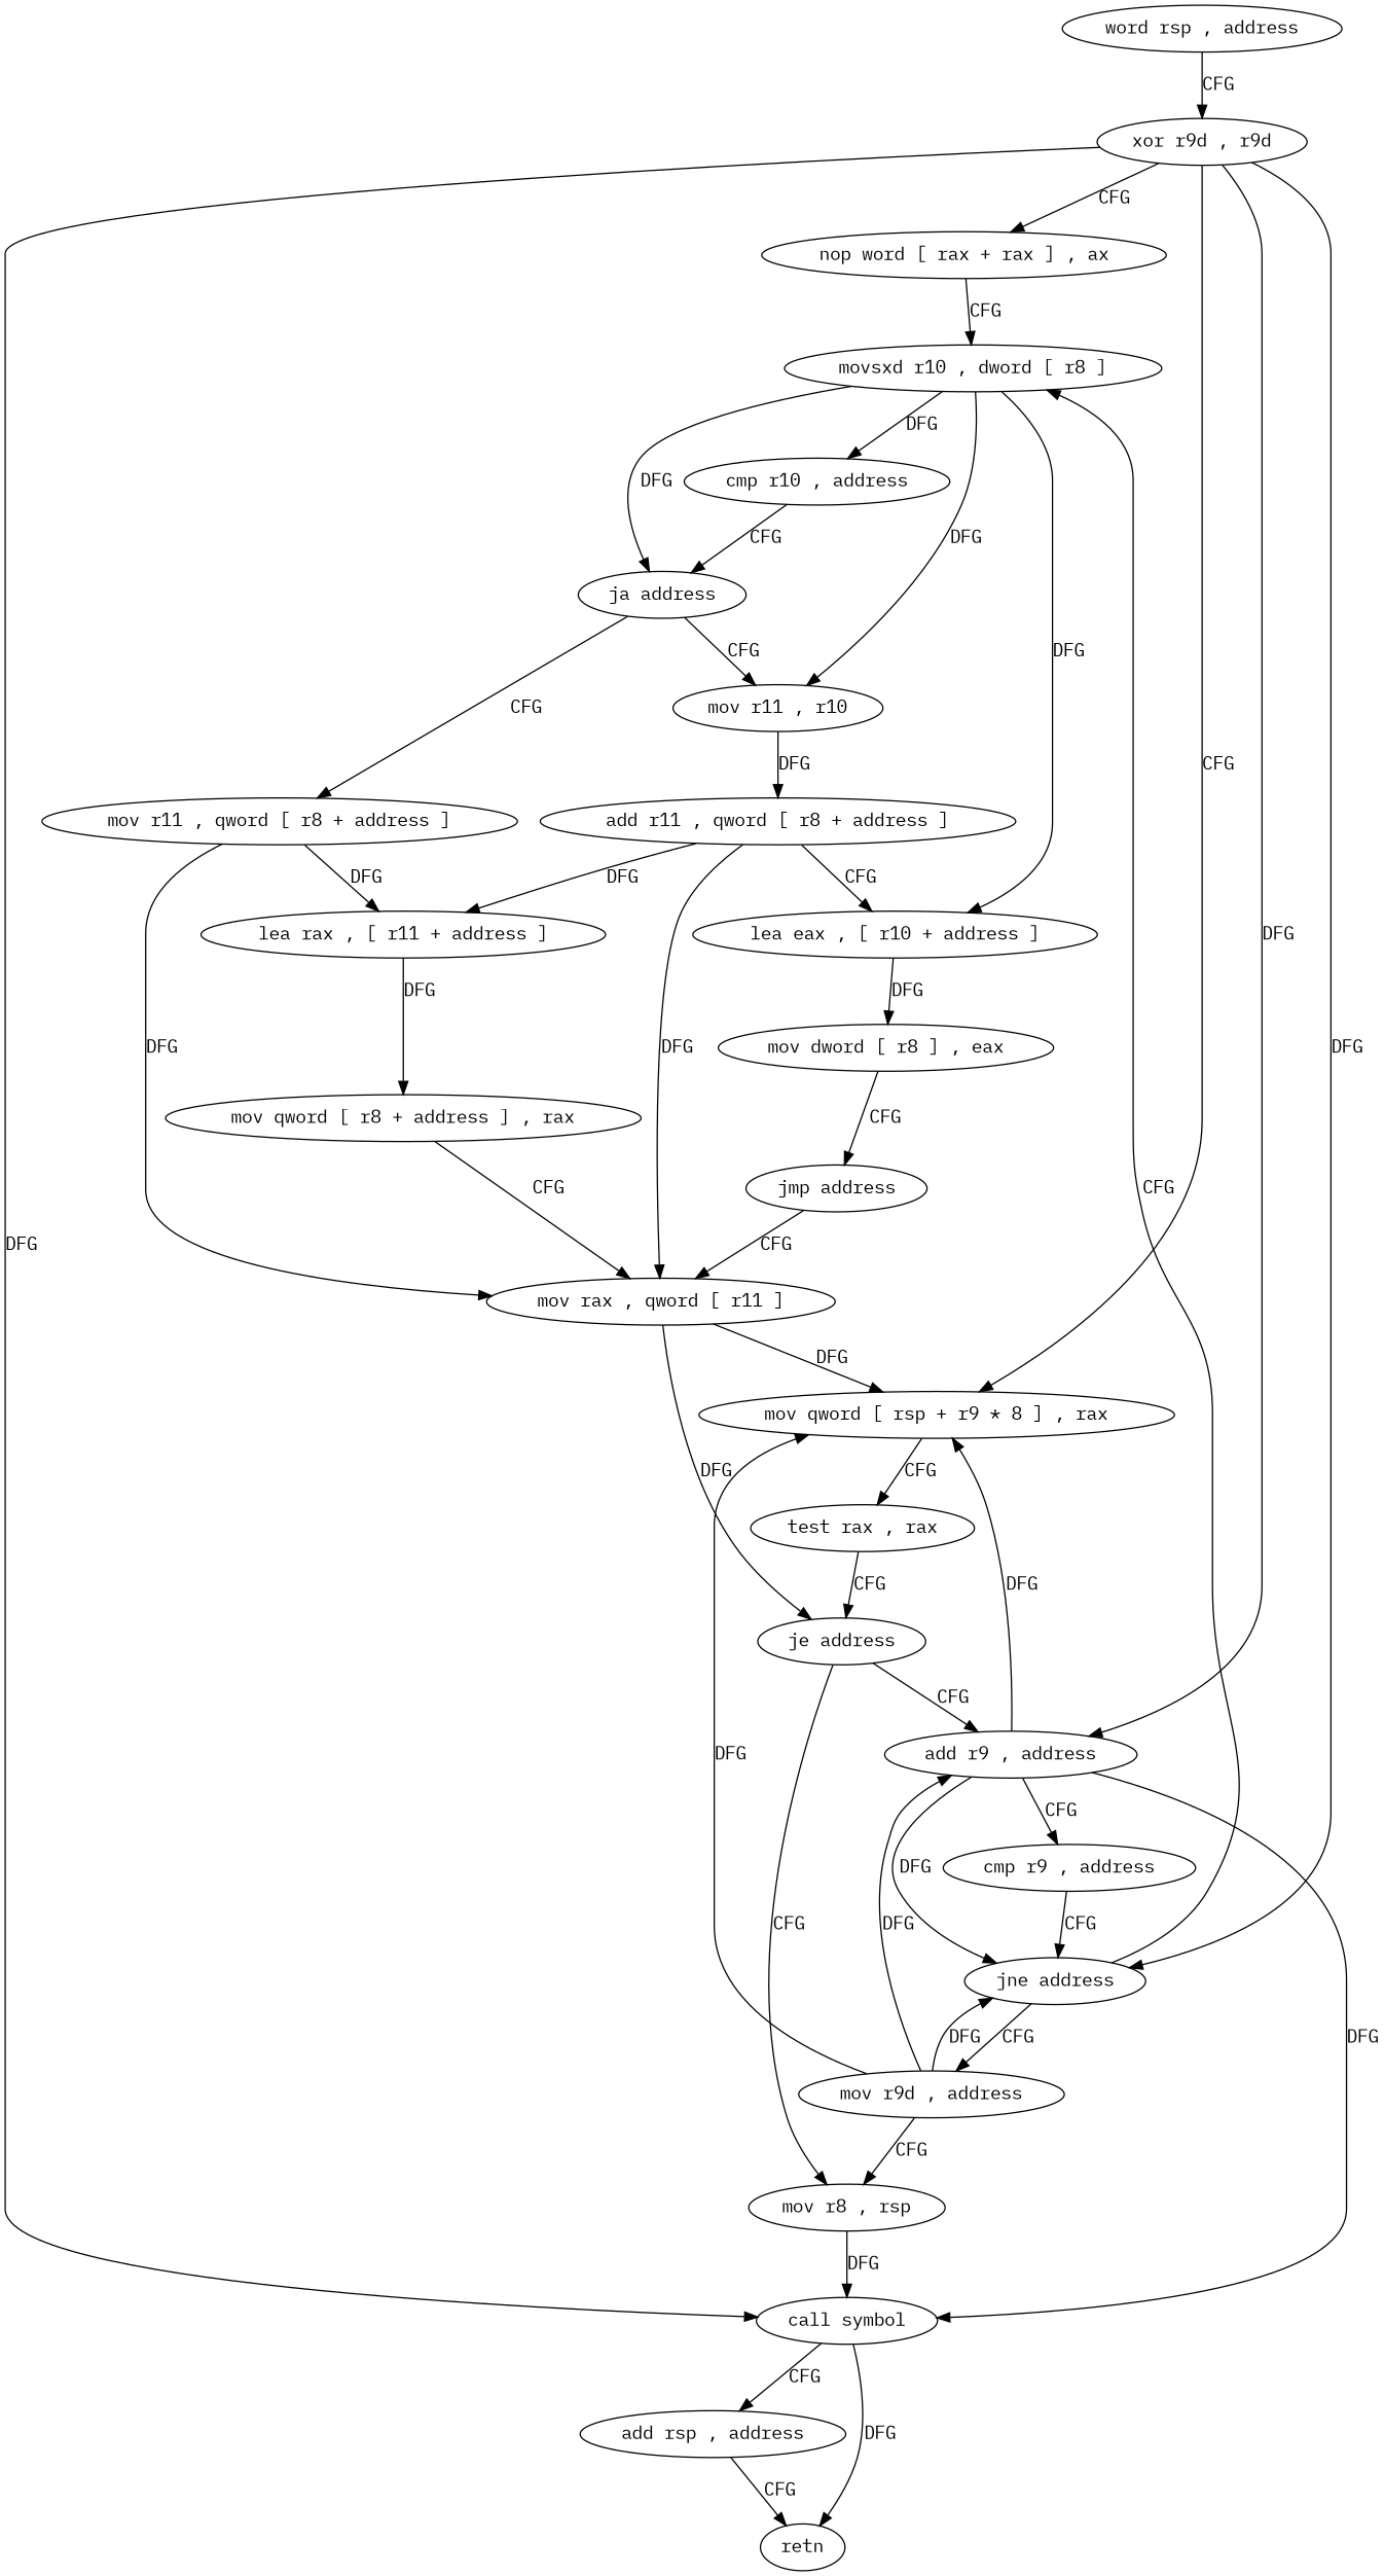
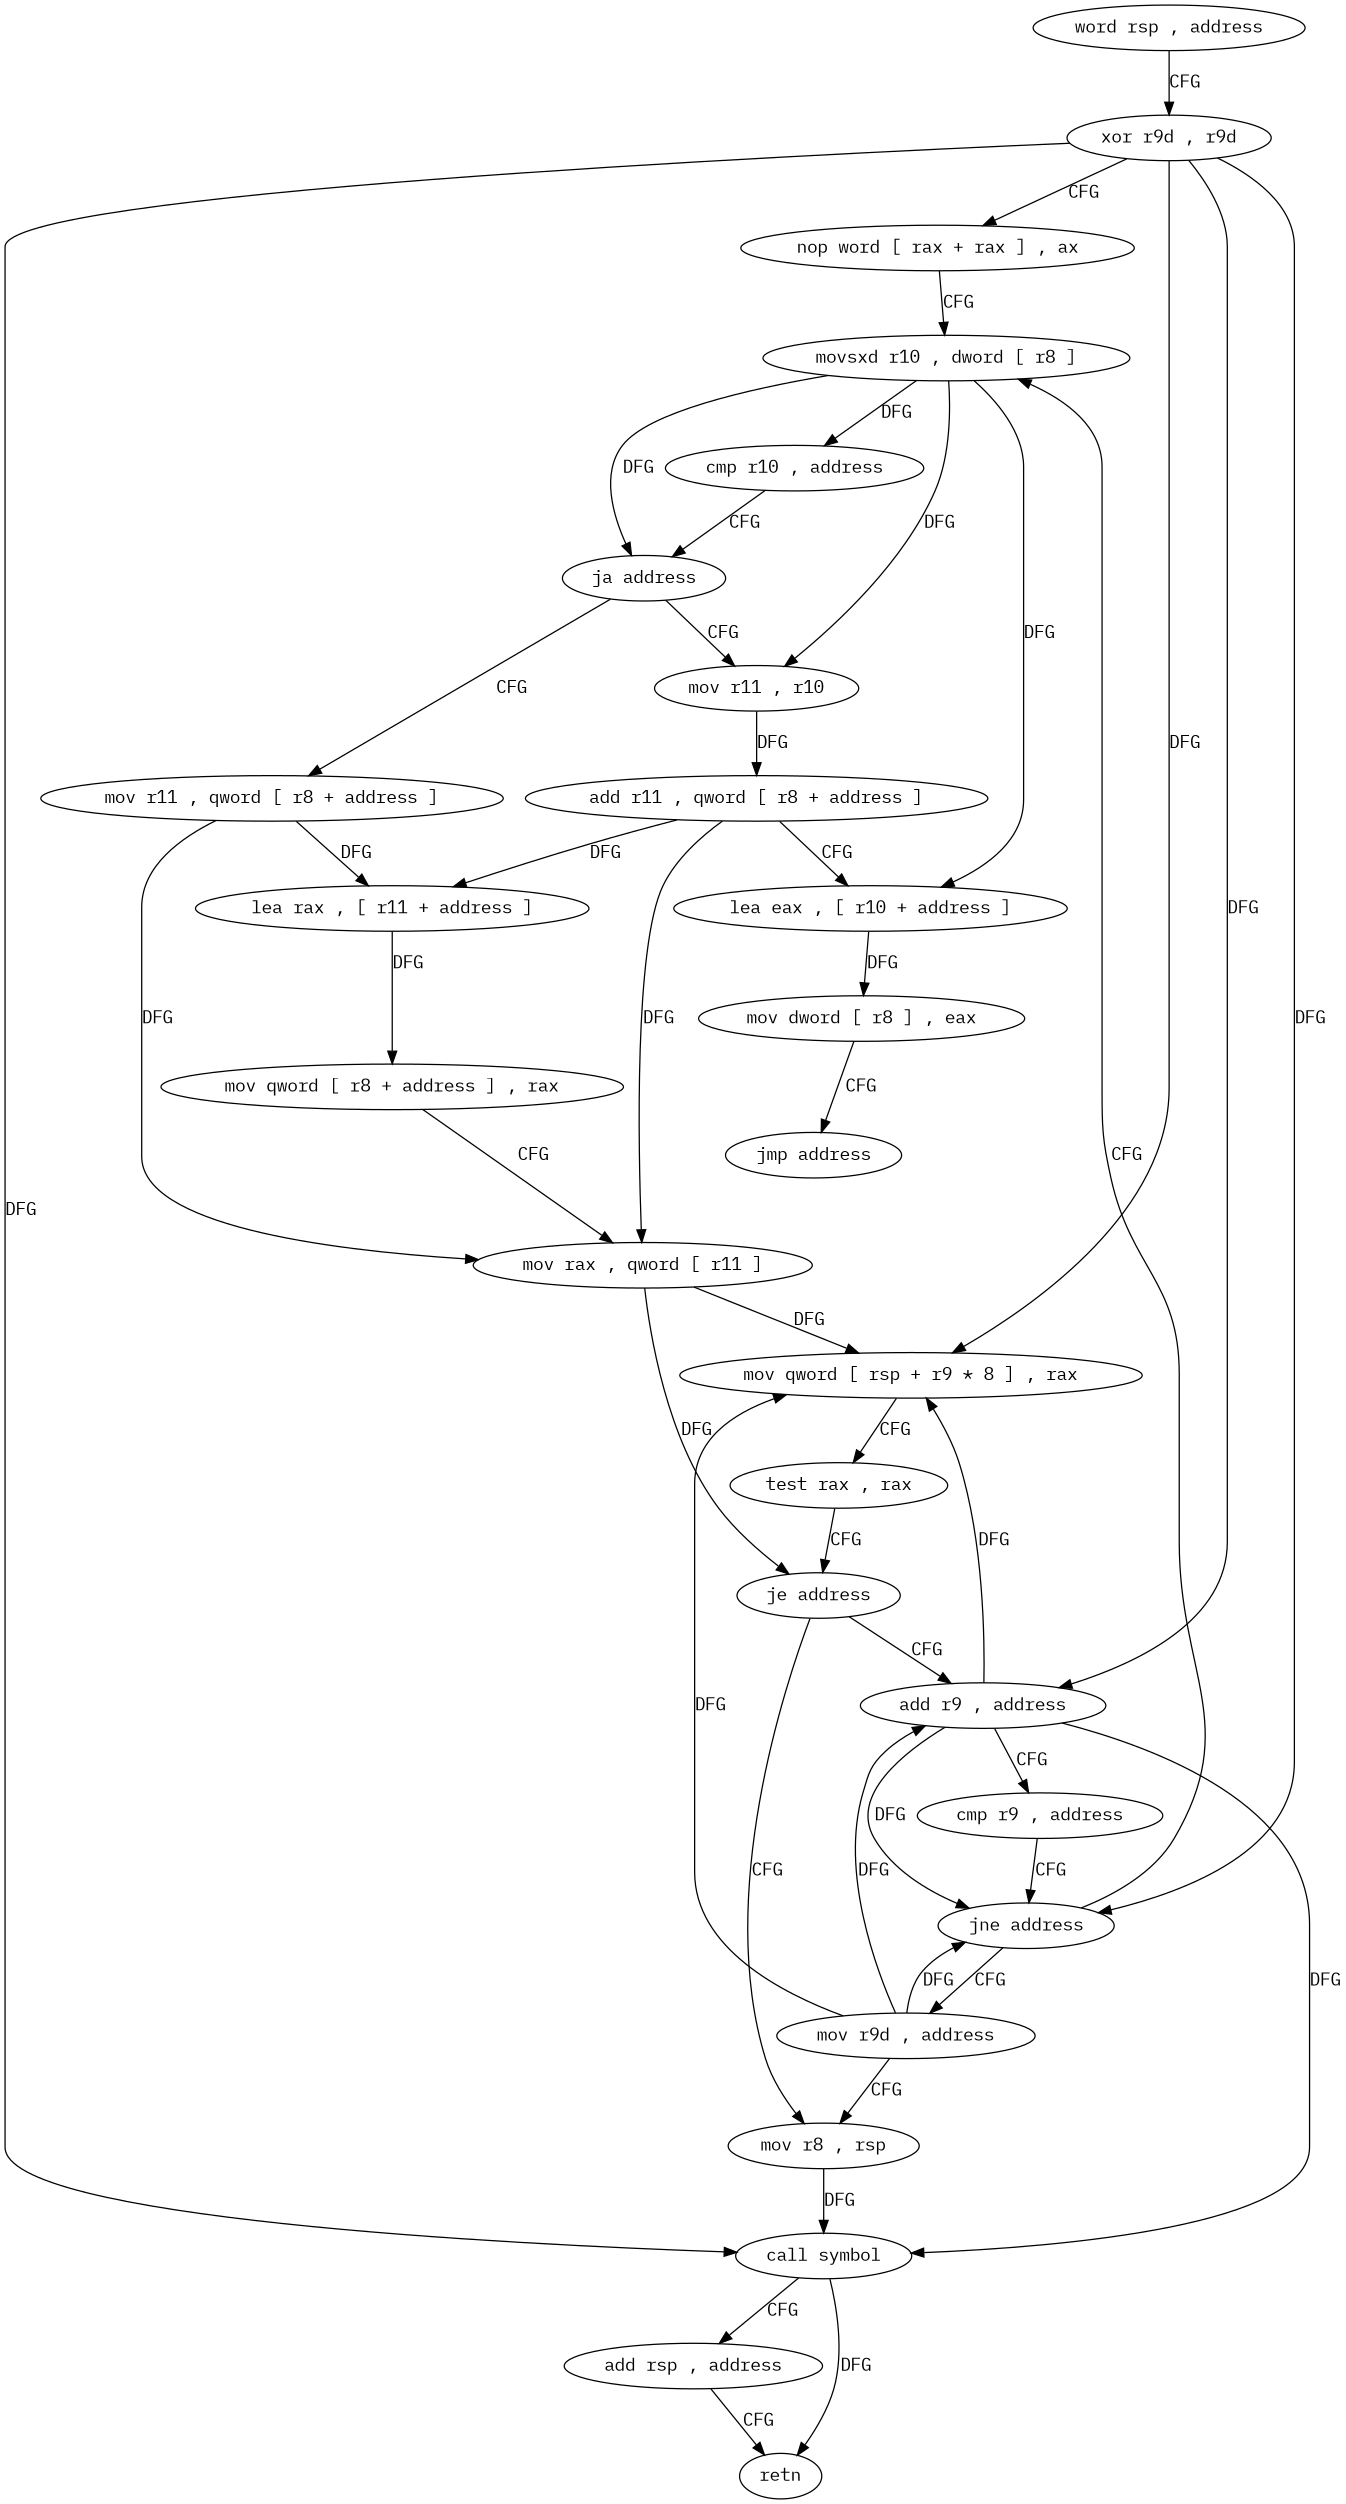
  digraph {
    fontname="IBM Plex Mono"
    node [fontname="IBM Plex Mono"]
    edge [fontname="IBM Plex Mono"]
    n1 [label="word rsp , address"]
    n2 [label="xor r9d , r9d"]
    n3 [label="nop word [ rax + rax ] , ax"]
    n4 [label="call symbol"]
    n5 [label="add r9 , address"]
    n6 [label="jne address"]
    n7 [label="mov qword [ rsp + r9 * 8 ] , rax"]
    n8 [label="movsxd r10 , dword [ r8 ]"]
    n9 [label="add rsp , address"]
    n10 [label=retn]
    n11 [label="cmp r9 , address"]
    n12 [label="mov r9d , address"]
    n13 [label="test rax , rax"]
    n14 [label="mov r11 , r10"]
    n15 [label="lea eax , [ r10 + address ]"]
    n16 [label="cmp r10 , address"]
    n17 [label="ja address"]
    n18 [label="add r11 , qword [ r8 + address ]"]
    n19 [label="mov dword [ r8 ] , eax"]
    n20 [label="mov r11 , qword [ r8 + address ]"]
    n21 [label="lea rax , [ r11 + address ]"]
    n22 [label="mov rax , qword [ r11 ]"]
    n23 [label="mov qword [ r8 + address ] , rax"]
    n24 [label="je address"]
    n25 [label="mov r8 , rsp"]
    n26 [label="jmp address"]
    n1 -> n2 [label=CFG]
    n2 -> n3 [label=CFG]
    n2 -> n4 [label=DFG]
    n2 -> n5 [label=DFG]
    n2 -> n6 [label=DFG]
-   n2 -> n7 [label=CFG]
+   n2 -> n7 [label=DFG]
    n3 -> n8 [label=CFG]
    n4 -> n9 [label=CFG]
    n4 -> n10 [label=DFG]
    n5 -> n4 [label=DFG]
    n5 -> n6 [label=DFG]
    n5 -> n7 [label=DFG]
    n5 -> n11 [label=CFG]
    n6 -> n8 [label=CFG]
    n6 -> n12 [label=CFG]
    n7 -> n13 [label=CFG]
    n8 -> n14 [label=DFG]
    n8 -> n15 [label=DFG]
    n8 -> n16 [label=DFG]
    n8 -> n17 [label=DFG]
    n9 -> n10 [label=CFG]
    n11 -> n6 [label=CFG]
    n12 -> n5 [label=DFG]
    n12 -> n6 [label=DFG]
    n12 -> n7 [label=DFG]
    n12 -> n25 [label=CFG]
    n13 -> n24 [label=CFG]
    n14 -> n18 [label=DFG]
    n15 -> n19 [label=DFG]
    n16 -> n17 [label=CFG]
    n17 -> n14 [label=CFG]
    n17 -> n20 [label=CFG]
    n18 -> n15 [label=CFG]
    n18 -> n21 [label=DFG]
    n18 -> n22 [label=DFG]
    n19 -> n26 [label=CFG]
    n20 -> n21 [label=DFG]
    n20 -> n22 [label=DFG]
    n21 -> n23 [label=DFG]
    n22 -> n7 [label=DFG]
    n22 -> n24 [label=DFG]
    n23 -> n22 [label=CFG]
    n24 -> n5 [label=CFG]
    n24 -> n25 [label=CFG]
    n25 -> n4 [label=DFG]
-   n26 -> n22 [label=CFG]
  }
